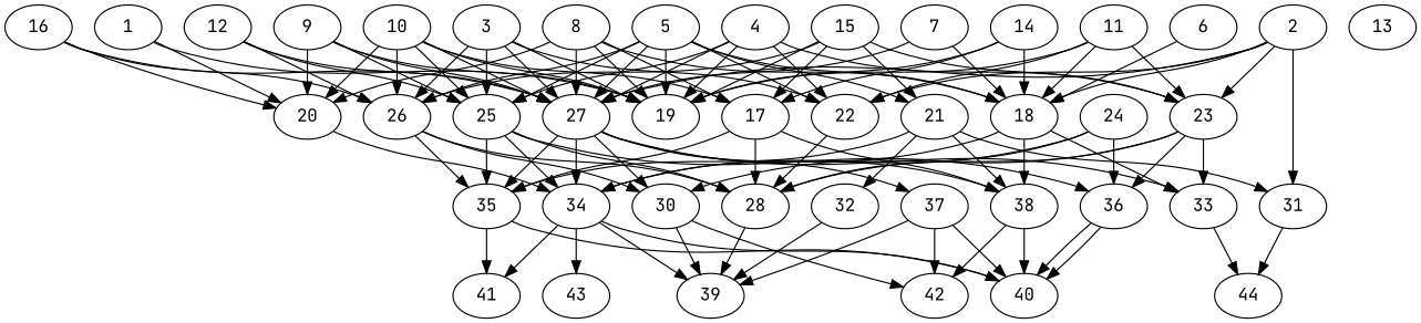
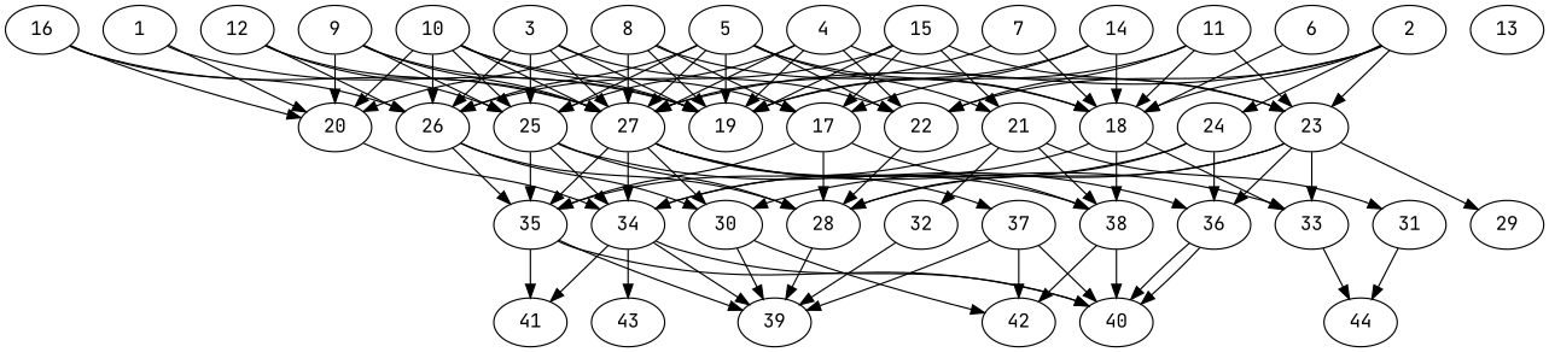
  digraph {
    fontname="JetBrains Mono"
    node [alpha=0.01 fontname="JetBrains Mono"]
    edge [fontname="JetBrains Mono"]
    1 [alpha=0.20 expect_size=217356107909176064]
    19 [alpha=0.05 expect_size=696652760356980096]
    20 [alpha=0.02 expect_size=442934472666270138368]
    34 [alpha=0.04 expect_size=177596673973343485952]
    39 [alpha=0.00 expect_size=400011823246533824]
    40 [alpha=0.15 expect_size=16854768400063894]
    41 [alpha=0.03 expect_size=416293743572408960]
    43 [alpha=0.03 expect_size=381547453264206757888]
    2 [alpha=0.09 expect_size=8782201444187944]
    18 [alpha=0.07 expect_size=100044919866726896]
    22 [alpha=0.14 expect_size=86498051886101]
    23 [alpha=0.06 expect_size=365862494142464000000]
    24 [alpha=0.09 expect_size=307833657620875712]
    27 [alpha=0.08 expect_size=38935390524475504]
    38 [alpha=0.17 expect_size=317689771812932992]
    33 [alpha=0.05 expect_size=46864553826605596672]
    28 [alpha=0.13 expect_size=30732457342431196]
+   29 [alpha=0.12 expect_size=641178516320530816]
    30 [expect_size=23067042182145244]
    36 [alpha=0.05 expect_size=277159207354837216]
    35 [alpha=0.08 expect_size=1039542370238073929728]
    37 [expect_size=298402386132154187776]
    42 [alpha=0.17 expect_size=1588498354690388]
    44 [alpha=0.10 expect_size=7353224806392920]
    3 [expect_size=337327677461495808000]
    25 [alpha=0.15 expect_size=604778199750017024000]
    26 [alpha=0.12 expect_size=7839527483613767]
    4 [expect_size=2464693572952129536]
    5 [alpha=0.12 expect_size=147627586818347232]
    21 [alpha=0.00 expect_size=2298241672536258048]
    31 [alpha=0.15 expect_size=2593799826453726]
    32 [alpha=0.03 expect_size=4667489387995964]
    6 [alpha=0.08 expect_size=89127155542505029632]
    7 [alpha=0.15 expect_size=2957400528706036]
    8 [expect_size=14054835817721924]
    17 [alpha=0.09 expect_size=27486446978935548]
    9 [alpha=0.00 expect_size=669562221370464534528]
    10 [alpha=0.20 expect_size=16989907370566934]
    11 [alpha=0.05 expect_size=3933325636249271]
    12 [alpha=0.18 expect_size=5513991929644494]
    13 [alpha=0.17 expect_size=455230895683534848000]
    14 [alpha=0.06 expect_size=191787126647870]
    15 [alpha=0.06 expect_size=727905281292177152]
    16 [alpha=0.08 expect_size=10558731553450534]
    1 -> 19
    1 -> 20
    20 -> 34
    34 -> 39
    34 -> 40
    34 -> 41
    34 -> 43
    2 -> 18
    2 -> 22
    2 -> 23
-   2 -> 31
+   2 -> 24
    2 -> 27
    18 -> 34
    18 -> 38
    18 -> 33
    22 -> 28
    23 -> 33
    23 -> 28
+   23 -> 29
    23 -> 30
    23 -> 36
    24 -> 34
    24 -> 28
    24 -> 36
    27 -> 34
    27 -> 38
    27 -> 33
    27 -> 30
    27 -> 35
    27 -> 37
    38 -> 40
    38 -> 42
    33 -> 44
    28 -> 39
    30 -> 39
    30 -> 42
    36 -> 40
    36 -> 40
+   35 -> 39
    35 -> 40
    35 -> 41
    37 -> 39
    37 -> 40
    37 -> 42
    3 -> 19
    3 -> 22
    3 -> 27
    3 -> 25
    3 -> 26
    25 -> 34
    25 -> 28
    25 -> 36
    25 -> 35
    26 -> 28
    26 -> 30
    26 -> 35
    4 -> 19
    4 -> 22
    4 -> 23
    4 -> 27
    4 -> 25
    5 -> 19
    5 -> 18
    5 -> 22
    5 -> 27
    5 -> 25
    5 -> 26
    5 -> 21
    21 -> 38
    21 -> 35
    21 -> 31
    21 -> 32
    31 -> 44
    32 -> 39
    6 -> 18
    7 -> 18
    7 -> 27
    8 -> 19
    8 -> 20
    8 -> 18
    8 -> 27
    8 -> 17
    17 -> 38
    17 -> 28
    17 -> 35
    9 -> 19
    9 -> 20
    9 -> 27
    9 -> 25
    10 -> 19
    10 -> 20
    10 -> 27
    10 -> 25
    10 -> 26
    10 -> 17
    11 -> 19
    11 -> 18
    11 -> 22
    11 -> 23
    12 -> 27
    12 -> 25
    12 -> 26
    14 -> 19
    14 -> 18
    14 -> 17
    15 -> 19
    15 -> 23
    15 -> 26
    15 -> 21
    15 -> 17
    16 -> 20
    16 -> 27
    16 -> 26
  }
